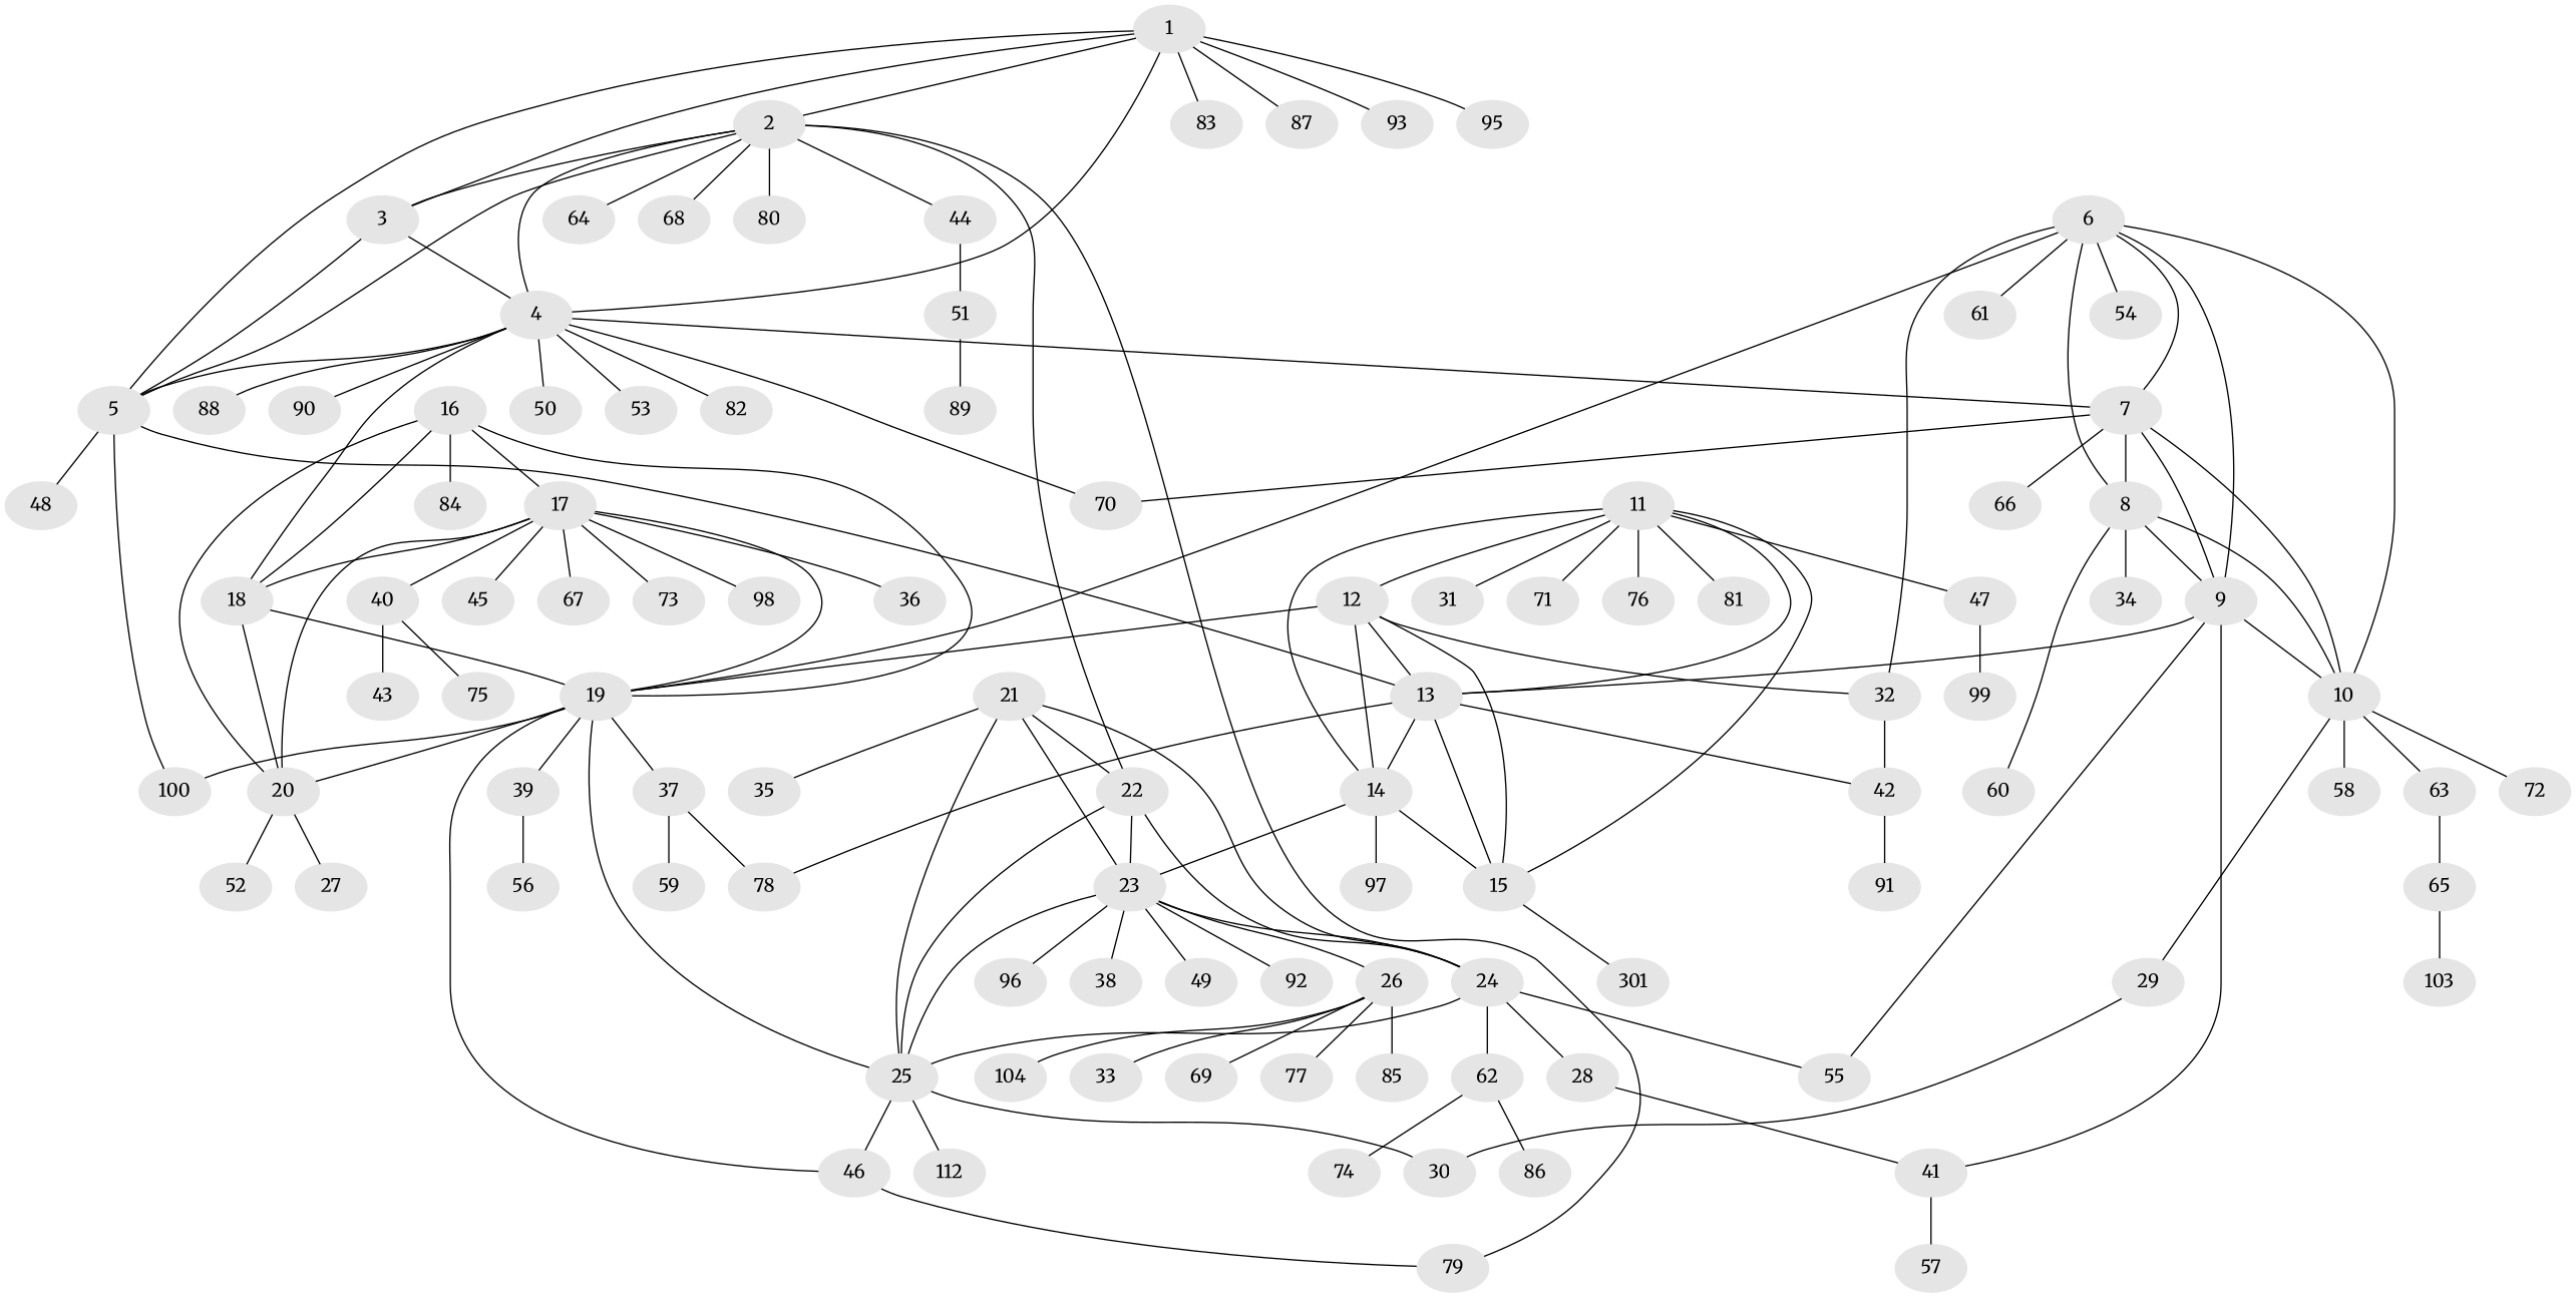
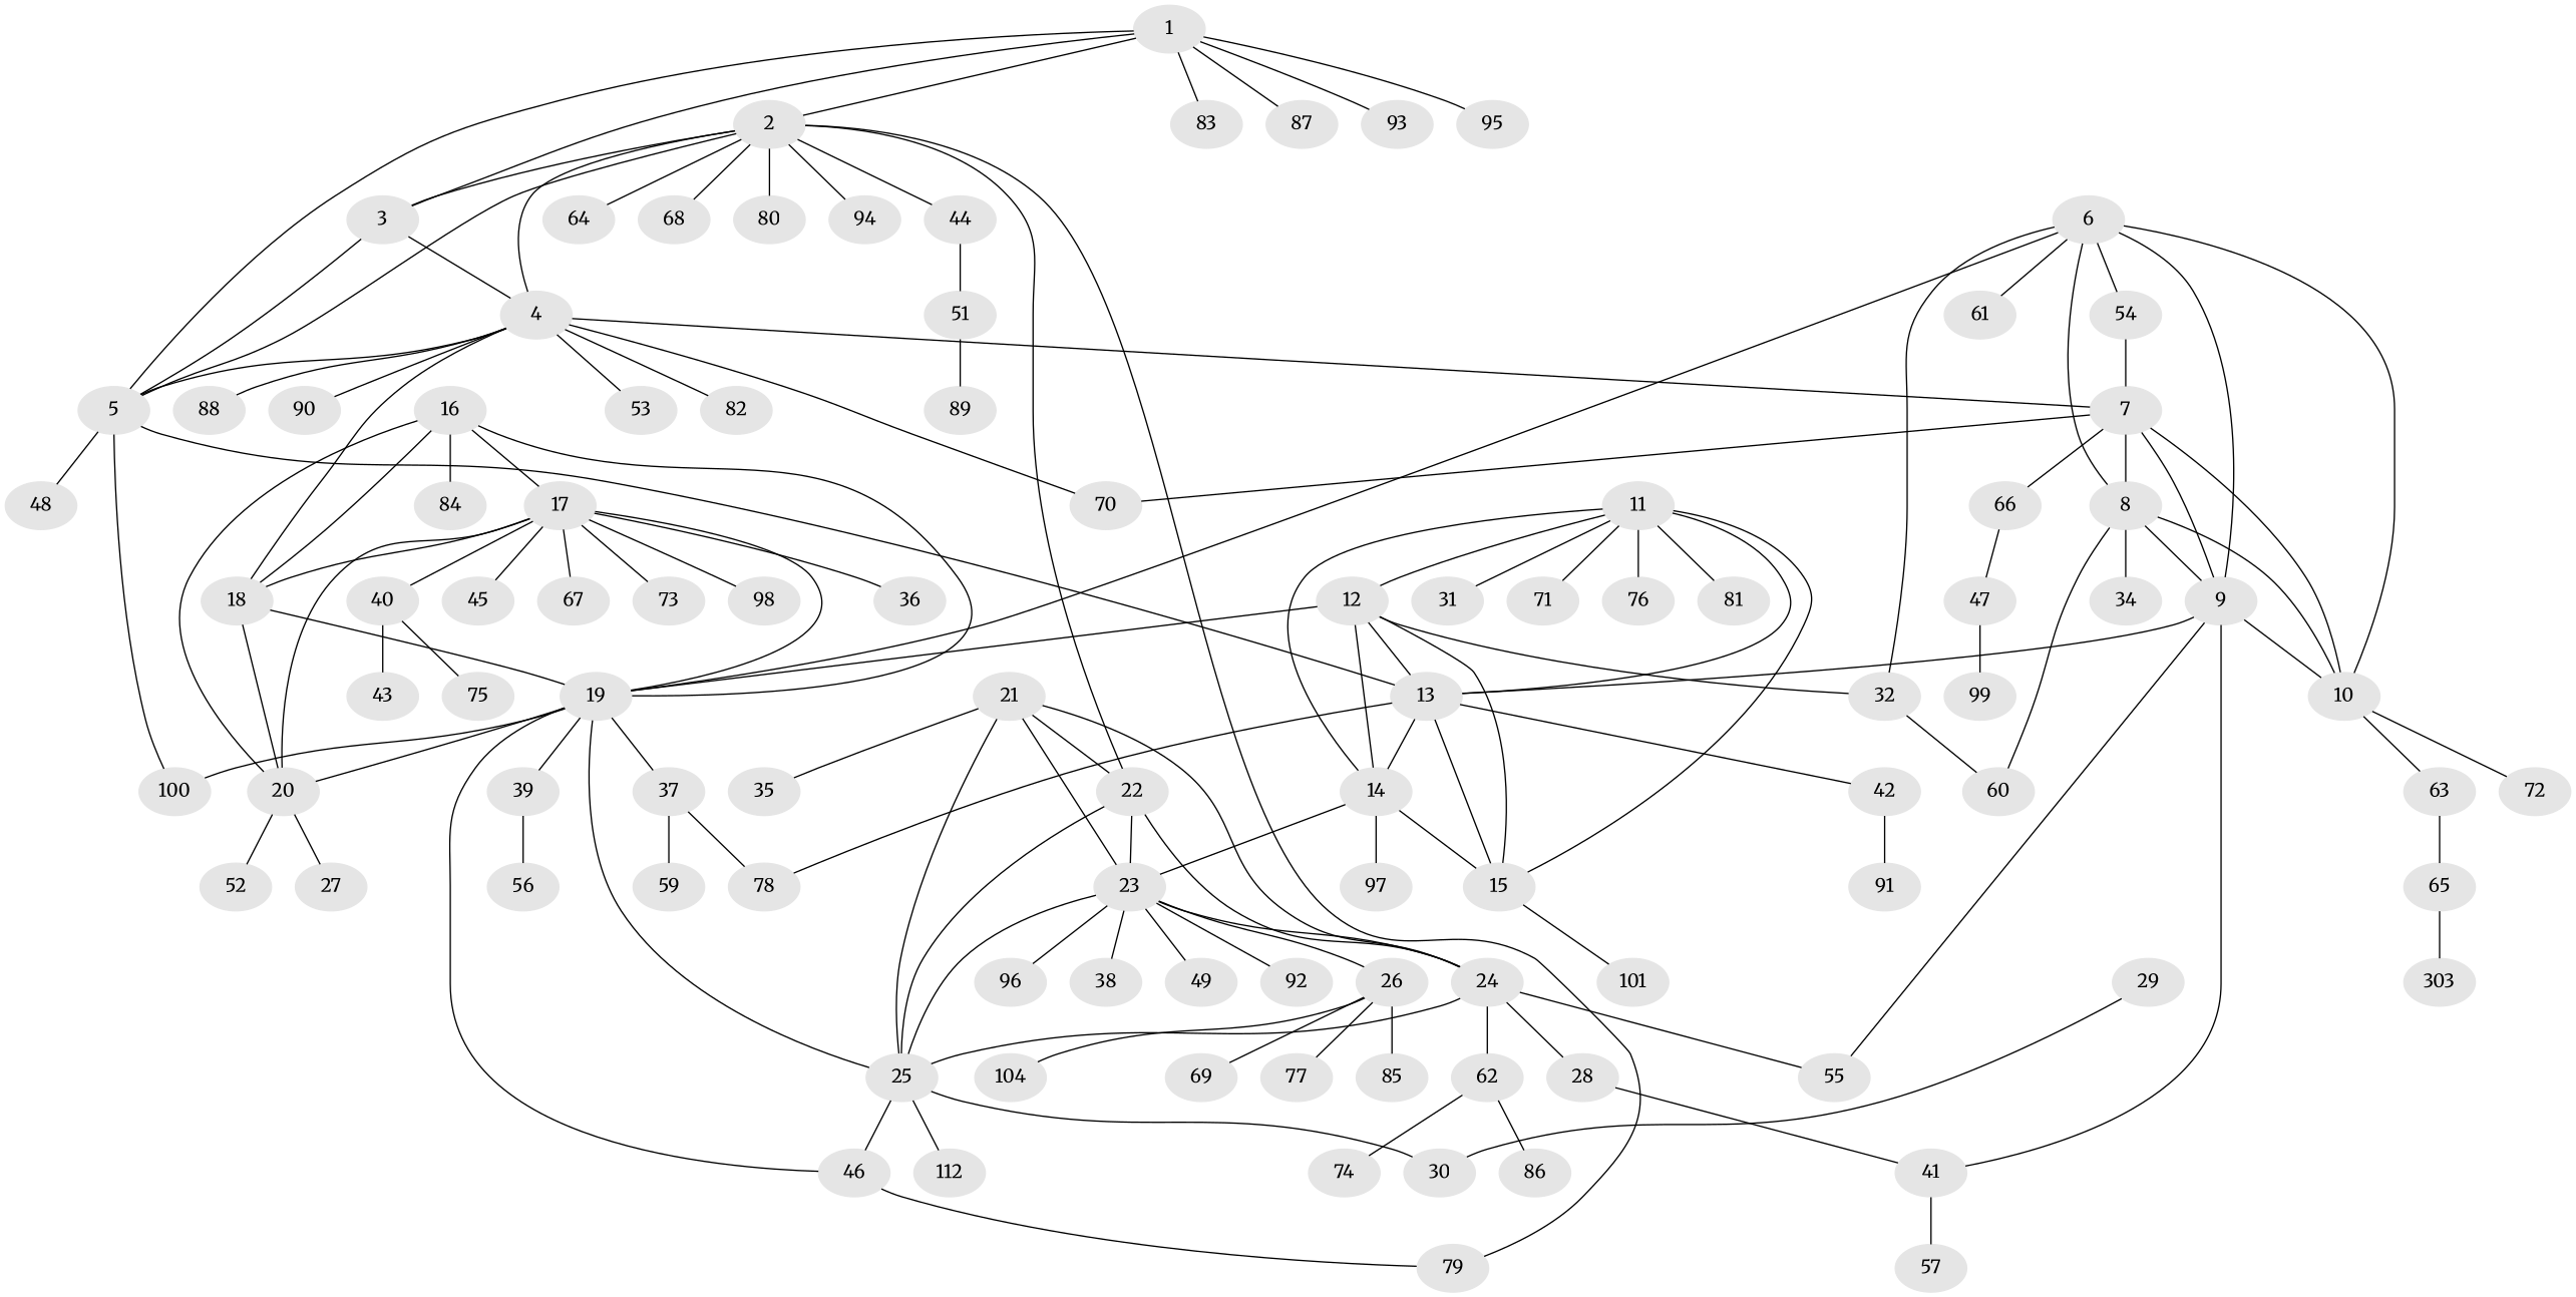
  graph {
    fontname=Merriweather
    node [color=gray90 fontname=Merriweather style=filled]
    edge [fontname=Merriweather]
    1
    2
    3
    4
    5
    83
    87
    93
    95
    22
    44
    64
    68
    79
    80
+   94
    7
    18
-   50
    53
    70
    82
    88
    90
    13
    48
    100
    25
    23
    24
    51
    8
    9
    10
    66
    19
    20
    14
    15
    42
    78
    6
    32
    54
    61
    34
    60
    41
    55
    29
-   58
    63
    72
    37
    39
    46
    30
    n58 [label=112]
    57
    65
    11
    12
    31
    47
    71
    76
    81
    97
-   101 [label=301]
+   101
    99
    91
    26
    38
    49
    92
    96
    16
    17
    84
    36
    40
    45
    67
    73
    98
    27
    52
    43
    75
    59
    56
    21
    35
    28
    62
-   33
    69
    77
    85
    104
    74
    86
    89
-   103
+   103 [label=303]
    1 -- 2
    1 -- 3
-   1 -- 4
    1 -- 5
    1 -- 83
    1 -- 87
    1 -- 93
    1 -- 95
    2 -- 3
    2 -- 4
    2 -- 5
    2 -- 22
    2 -- 44
    2 -- 64
    2 -- 68
    2 -- 79
    2 -- 80
+   2 -- 94
    3 -- 4
    3 -- 5
    4 -- 5
    4 -- 7
    4 -- 18
-   4 -- 50
    4 -- 53
    4 -- 70
    4 -- 82
    4 -- 88
    4 -- 90
    5 -- 13
    5 -- 48
    5 -- 100
    22 -- 25
    22 -- 23
    22 -- 24
    44 -- 51
    7 -- 70
    7 -- 8
    7 -- 9
    7 -- 10
    7 -- 66
    18 -- 19
    18 -- 20
    13 -- 14
    13 -- 15
    13 -- 42
    13 -- 78
    25 -- 46
    25 -- 30
    25 -- n58
    23 -- 25
    23 -- 24
    23 -- 26
    23 -- 38
    23 -- 49
    23 -- 92
    23 -- 96
    24 -- 25
    24 -- 55
    24 -- 28
    24 -- 62
    51 -- 89
    8 -- 9
    8 -- 10
    8 -- 34
    8 -- 60
    9 -- 13
    9 -- 10
    9 -- 41
    9 -- 55
-   10 -- 29
-   10 -- 58
    10 -- 63
    10 -- 72
    19 -- 100
    19 -- 25
    19 -- 20
    19 -- 37
    19 -- 39
    19 -- 46
    20 -- 27
    20 -- 52
    14 -- 23
    14 -- 15
    14 -- 97
    15 -- 101
    42 -- 91
-   6 -- 7
+   54 -- 7
    6 -- 8
    6 -- 9
    6 -- 10
    6 -- 19
    6 -- 32
    6 -- 54
    6 -- 61
-   32 -- 42
+   32 -- 60
    41 -- 57
    29 -- 30
    63 -- 65
    37 -- 78
    37 -- 59
    39 -- 56
    46 -- 79
    65 -- 103
    11 -- 13
    11 -- 14
    11 -- 15
    11 -- 12
    11 -- 31
-   11 -- 47
+   66 -- 47
    11 -- 71
    11 -- 76
    11 -- 81
    12 -- 13
    12 -- 19
    12 -- 14
    12 -- 15
    12 -- 32
    47 -- 99
-   26 -- 33
    26 -- 69
    26 -- 77
    26 -- 85
    26 -- 104
    16 -- 18
    16 -- 19
    16 -- 20
    16 -- 17
    16 -- 84
    17 -- 18
    17 -- 19
    17 -- 20
    17 -- 36
    17 -- 40
    17 -- 45
    17 -- 67
    17 -- 73
    17 -- 98
    40 -- 43
    40 -- 75
    21 -- 22
    21 -- 25
    21 -- 23
    21 -- 24
    21 -- 35
    28 -- 41
    62 -- 74
    62 -- 86
  }
